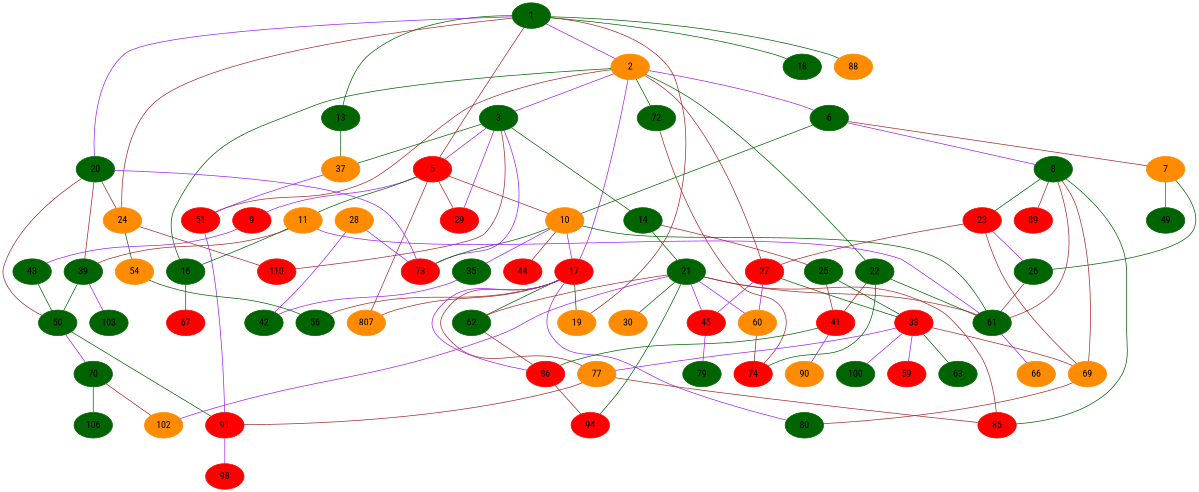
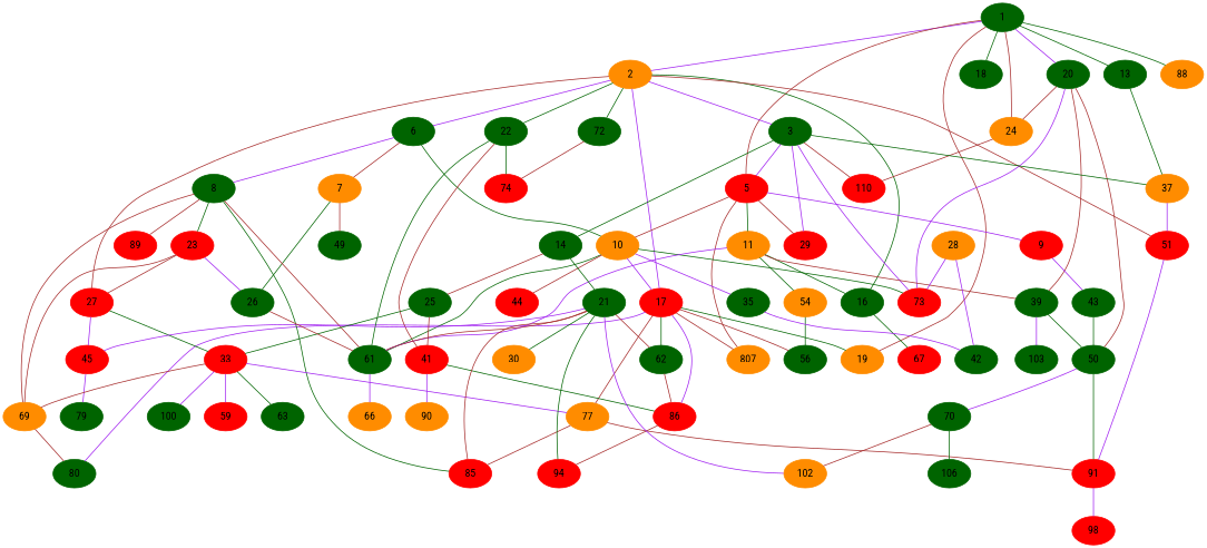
  graph {
    fontname="Roboto Condensed"
    node [color=darkgreen fontname="Roboto Condensed" style=filled]
    edge [color=brown fontname="Roboto Condensed"]
    1 [super="+12"]
    2 [color=darkorange super="+4"]
    5 [color=red super="+92"]
    13
    18 [super="+32"]
    19 [color=darkorange]
    20 [super="+40"]
    24 [color=darkorange super="+36"]
    88 [color=darkorange]
    3 [super="+82"]
    6
    16 [super="+55"]
    17 [color=red super="+64"]
    22 [super="+53"]
    27 [color=red super="+31"]
    51 [color=red]
    72
    29 [color=red]
    9 [color=red super="+87"]
    10 [color=darkorange super="+57"]
    11 [color=darkorange super="+47"]
    n22 [color=darkorange label=807]
    37 [color=darkorange super="+99"]
    73 [color=red super="+108"]
    39 [super="+78"]
    50 [super="+105"]
    110 [color=red]
    54 [color=darkorange]
    14 [super="+15"]
    7 [color=darkorange super="+97"]
    8 [super="+52"]
    67 [color=red]
    56 [super="+71"]
    62 [super="+83"]
    77 [color=darkorange]
    80
    86 [color=red super="+104"]
    61 [super="+75"]
    41 [color=red super="+48"]
    74 [color=red super="+84"]
    45 [color=red super="+95"]
-   60 [color=darkorange super="+81"]
    33 [color=red super="+46"]
    91 [color=red super="+96"]
    21 [super="+58"]
    25 [super="+38"]
    43
    35
    44 [color=red]
    26 [super="+68"]
    49
    23 [color=red super="+34"]
    69 [color=darkorange super="+109"]
    85 [color=red super="+101"]
    89 [color=red super="+93"]
    66 [color=darkorange]
    42
    28 [color=darkorange super="+65"]
    103
    30 [color=darkorange]
    94 [color=red]
    102 [color=darkorange]
    70 [super="+76"]
    79
    90 [color=darkorange]
    59 [color=red]
    63
    100
    106
    98 [color=red]
    1 -- 2 [color=purple]
    1 -- 5
    1 -- 13 [color=darkgreen]
    1 -- 18 [color=darkgreen]
    1 -- 19
    1 -- 20 [color=purple]
    1 -- 24
    1 -- 88 [color=darkgreen]
    2 -- 3 [color=purple]
    2 -- 6 [color=purple]
    2 -- 16 [color=darkgreen]
    2 -- 17 [color=purple]
    2 -- 22 [color=darkgreen]
    2 -- 27 [weight=2]
    2 -- 51
    2 -- 72 [color=darkgreen]
    5 -- 29
    5 -- 9 [color=purple]
    5 -- 10
    5 -- 11 [color=darkgreen]
    5 -- n22
    13 -- 37 [color=darkgreen]
    20 -- 24
    20 -- 73 [color=purple]
    20 -- 39
    20 -- 50
    24 -- 110
-   24 -- 54 [color=darkgreen]
+   11 -- 54 [color=darkgreen]
    3 -- 5 [color=purple]
    3 -- 29 [color=purple]
    3 -- 37 [color=darkgreen]
    3 -- 73 [color=purple]
    3 -- 110
    3 -- 14 [color=darkgreen]
    6 -- 10 [color=darkgreen weight=2]
    6 -- 7
    6 -- 8 [color=purple]
    16 -- 67 [color=darkgreen]
    17 -- 19 [color=darkgreen]
    17 -- n22
    17 -- 56
    17 -- 62 [color=darkgreen]
    17 -- 77
    17 -- 80 [color=purple]
    17 -- 86 [color=purple]
    22 -- 61 [color=darkgreen]
    22 -- 41
    22 -- 74 [color=darkgreen weight=2]
    27 -- 45 [color=purple]
-   27 -- 60 [color=purple]
    27 -- 33 [color=darkgreen]
    51 -- 91 [color=purple]
    72 -- 74
    9 -- 43 [color=purple]
    10 -- 17 [color=purple]
    10 -- 73 [color=darkgreen]
    10 -- 61 [color=darkgreen]
    10 -- 35 [color=purple]
    10 -- 44
    11 -- 16 [color=darkgreen]
    11 -- 39
    11 -- 61 [color=purple]
    37 -- 51 [color=purple]
    39 -- 50 [color=darkgreen]
    39 -- 103 [color=purple]
    50 -- 91 [color=darkgreen]
    50 -- 70 [color=purple]
    54 -- 56 [color=darkgreen]
    14 -- 21 [color=darkgreen]
    14 -- 25
    7 -- 26 [color=darkgreen]
    7 -- 49
    8 -- 61
    8 -- 23 [color=darkgreen]
    8 -- 69
    8 -- 85 [color=darkgreen]
    8 -- 89
    62 -- 86
    77 -- 91
    77 -- 85
    86 -- 94
    61 -- 66 [color=purple]
    41 -- 86 [color=darkgreen]
    41 -- 90 [color=purple]
    45 -- 79 [color=purple]
-   60 -- 74
    33 -- 77 [color=purple]
    33 -- 69
    33 -- 59 [color=purple]
    33 -- 63 [color=darkgreen]
    33 -- 100 [color=purple]
    91 -- 98 [color=purple]
    21 -- 62
    21 -- 61
    21 -- 45 [color=purple]
-   21 -- 60 [color=purple]
    21 -- 85
    21 -- 30 [color=darkgreen]
    21 -- 94 [color=darkgreen]
    21 -- 102 [color=purple]
    25 -- 41
    25 -- 33 [color=darkgreen]
    43 -- 50 [color=darkgreen]
    35 -- 42 [color=purple]
    26 -- 61
    23 -- 27
    23 -- 26 [color=purple]
    23 -- 69
    69 -- 80
    28 -- 73 [color=purple]
    28 -- 42 [color=purple]
    70 -- 102
    70 -- 106 [color=darkgreen]
  }
